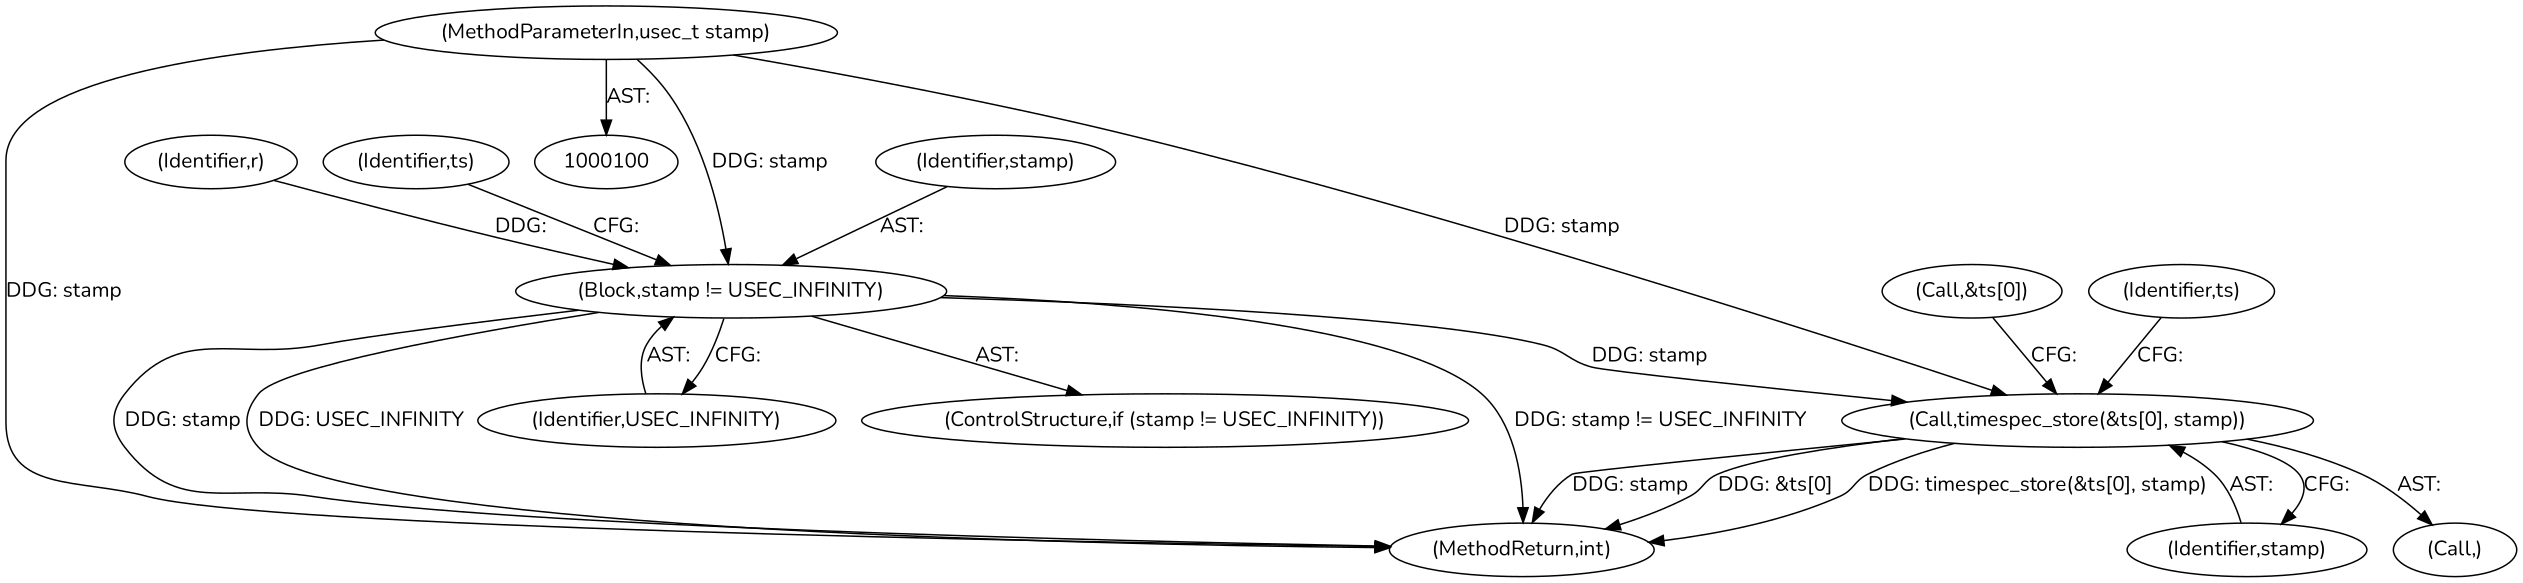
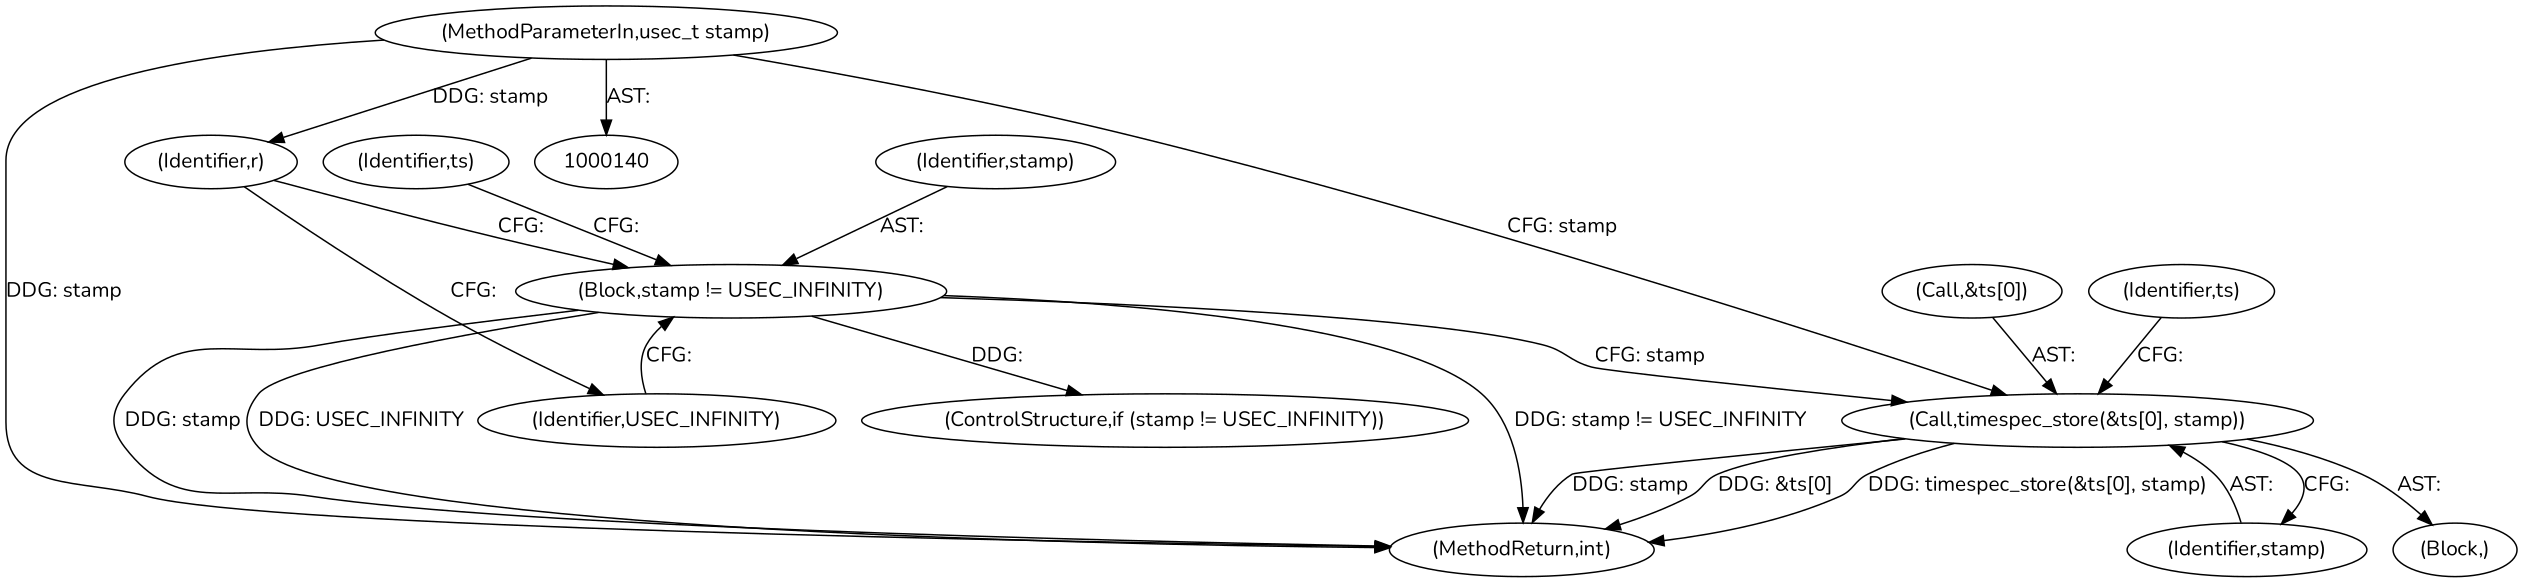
  digraph {
    fontname=Nunito
    node [fontname=Nunito]
    edge [fontname=Nunito]
    n1 [label="(Call,timespec_store(&ts[0], stamp))"]
    n2 [label="(MethodReturn,int)"]
    n3 [label="(Identifier,stamp)"]
-   n4 [label="(Call,)"]
+   n4 [label="(Block,)"]
    n5 [label="(Block,stamp != USEC_INFINITY)"]
    n6 [label="(Identifier,USEC_INFINITY)"]
    n7 [label="(ControlStructure,if (stamp != USEC_INFINITY))"]
    n8 [label="(MethodParameterIn,usec_t stamp)"]
-   1000100
+   1000100 [label=1000140]
    n10 [label="(Call,&ts[0])"]
    n11 [label="(Identifier,ts)"]
    n12 [label="(Identifier,stamp)"]
    n13 [label="(Identifier,r)"]
    n14 [label="(Identifier,ts)"]
    n1 -> n2 [label="DDG: timespec_store(&ts[0], stamp)"]
    n1 -> n2 [label="DDG: stamp"]
    n1 -> n2 [label="DDG: &ts[0]"]
    n1 -> n3 [label="CFG: "]
    n1 -> n4 [label="AST: "]
    n3 -> n1 [label="AST: "]
-   n5 -> n1 [label="DDG: stamp"]
+   n5 -> n1 [label="CFG: stamp"]
    n5 -> n2 [label="DDG: USEC_INFINITY"]
    n5 -> n2 [label="DDG: stamp != USEC_INFINITY"]
    n5 -> n2 [label="DDG: stamp"]
-   n5 -> n6 [label="CFG: "]
-   n5 -> n7 [label="AST: "]
-   n6 -> n5 [label="AST: "]
-   n8 -> n1 [label="DDG: stamp"]
+   n13 -> n6 [label="CFG: "]
+   n5 -> n7 [label="DDG: "]
+   n6 -> n5 [label="CFG: "]
+   n8 -> n1 [label="CFG: stamp"]
    n8 -> n2 [label="DDG: stamp"]
-   n8 -> n5 [label="DDG: stamp"]
+   n8 -> n13 [label="DDG: stamp"]
    n8 -> 1000100 [label="AST: "]
-   n10 -> n1 [label="CFG: "]
+   n10 -> n1 [label="AST: "]
    n11 -> n1 [label="CFG: "]
    n12 -> n5 [label="AST: "]
-   n13 -> n5 [label="DDG: "]
+   n13 -> n5 [label="CFG: "]
    n14 -> n5 [label="CFG: "]
  }
